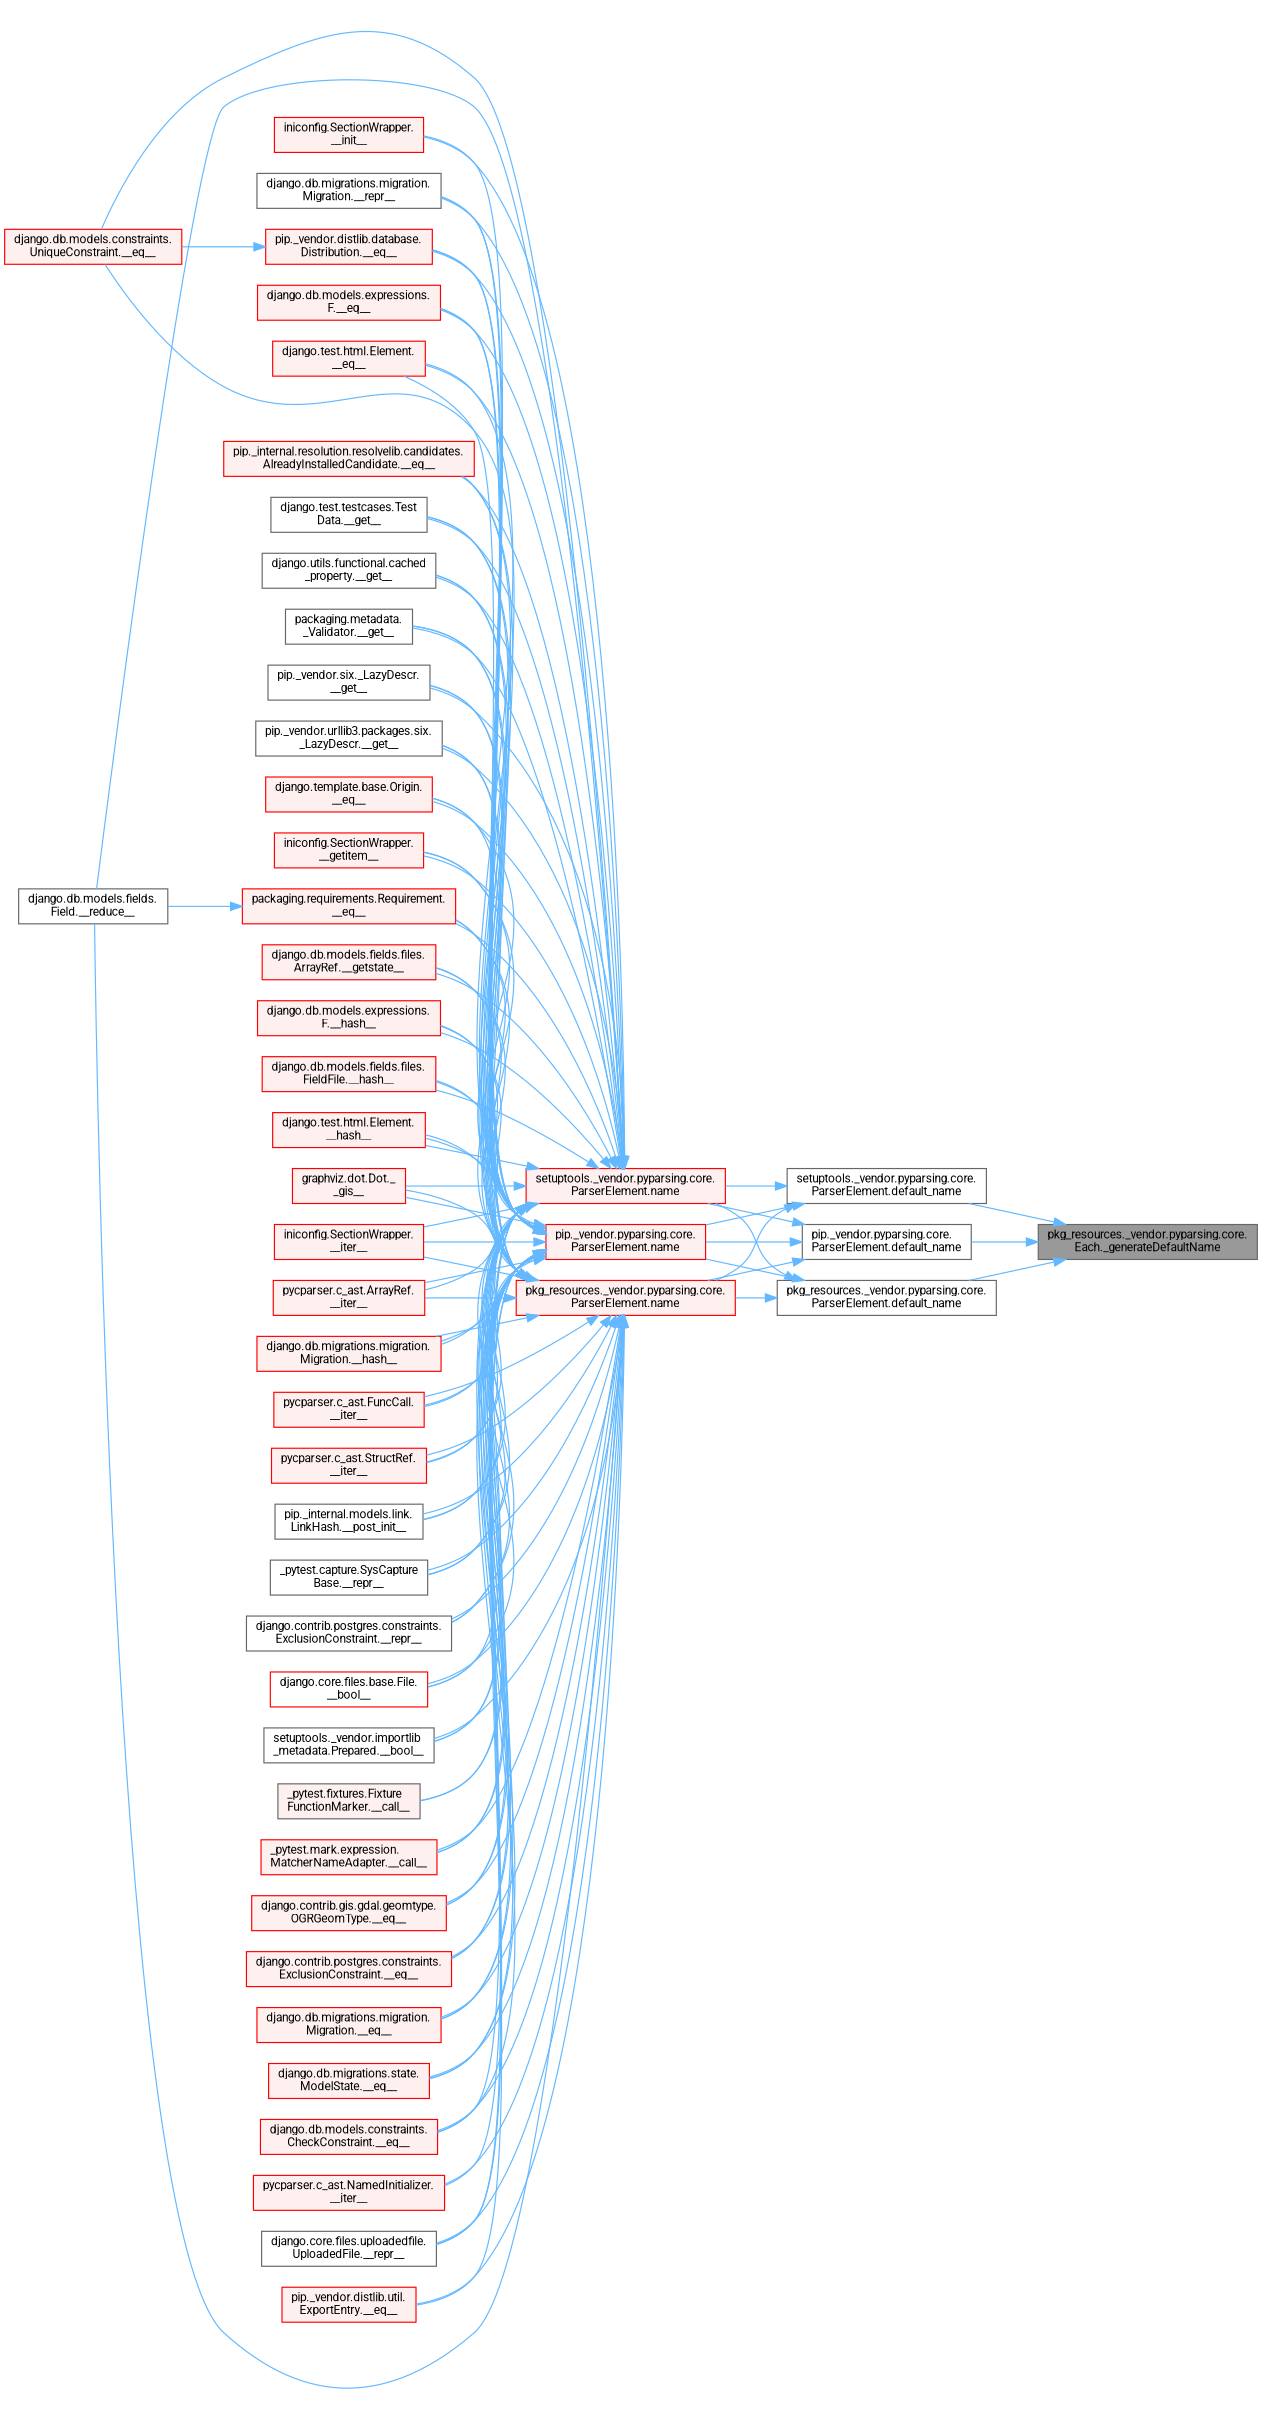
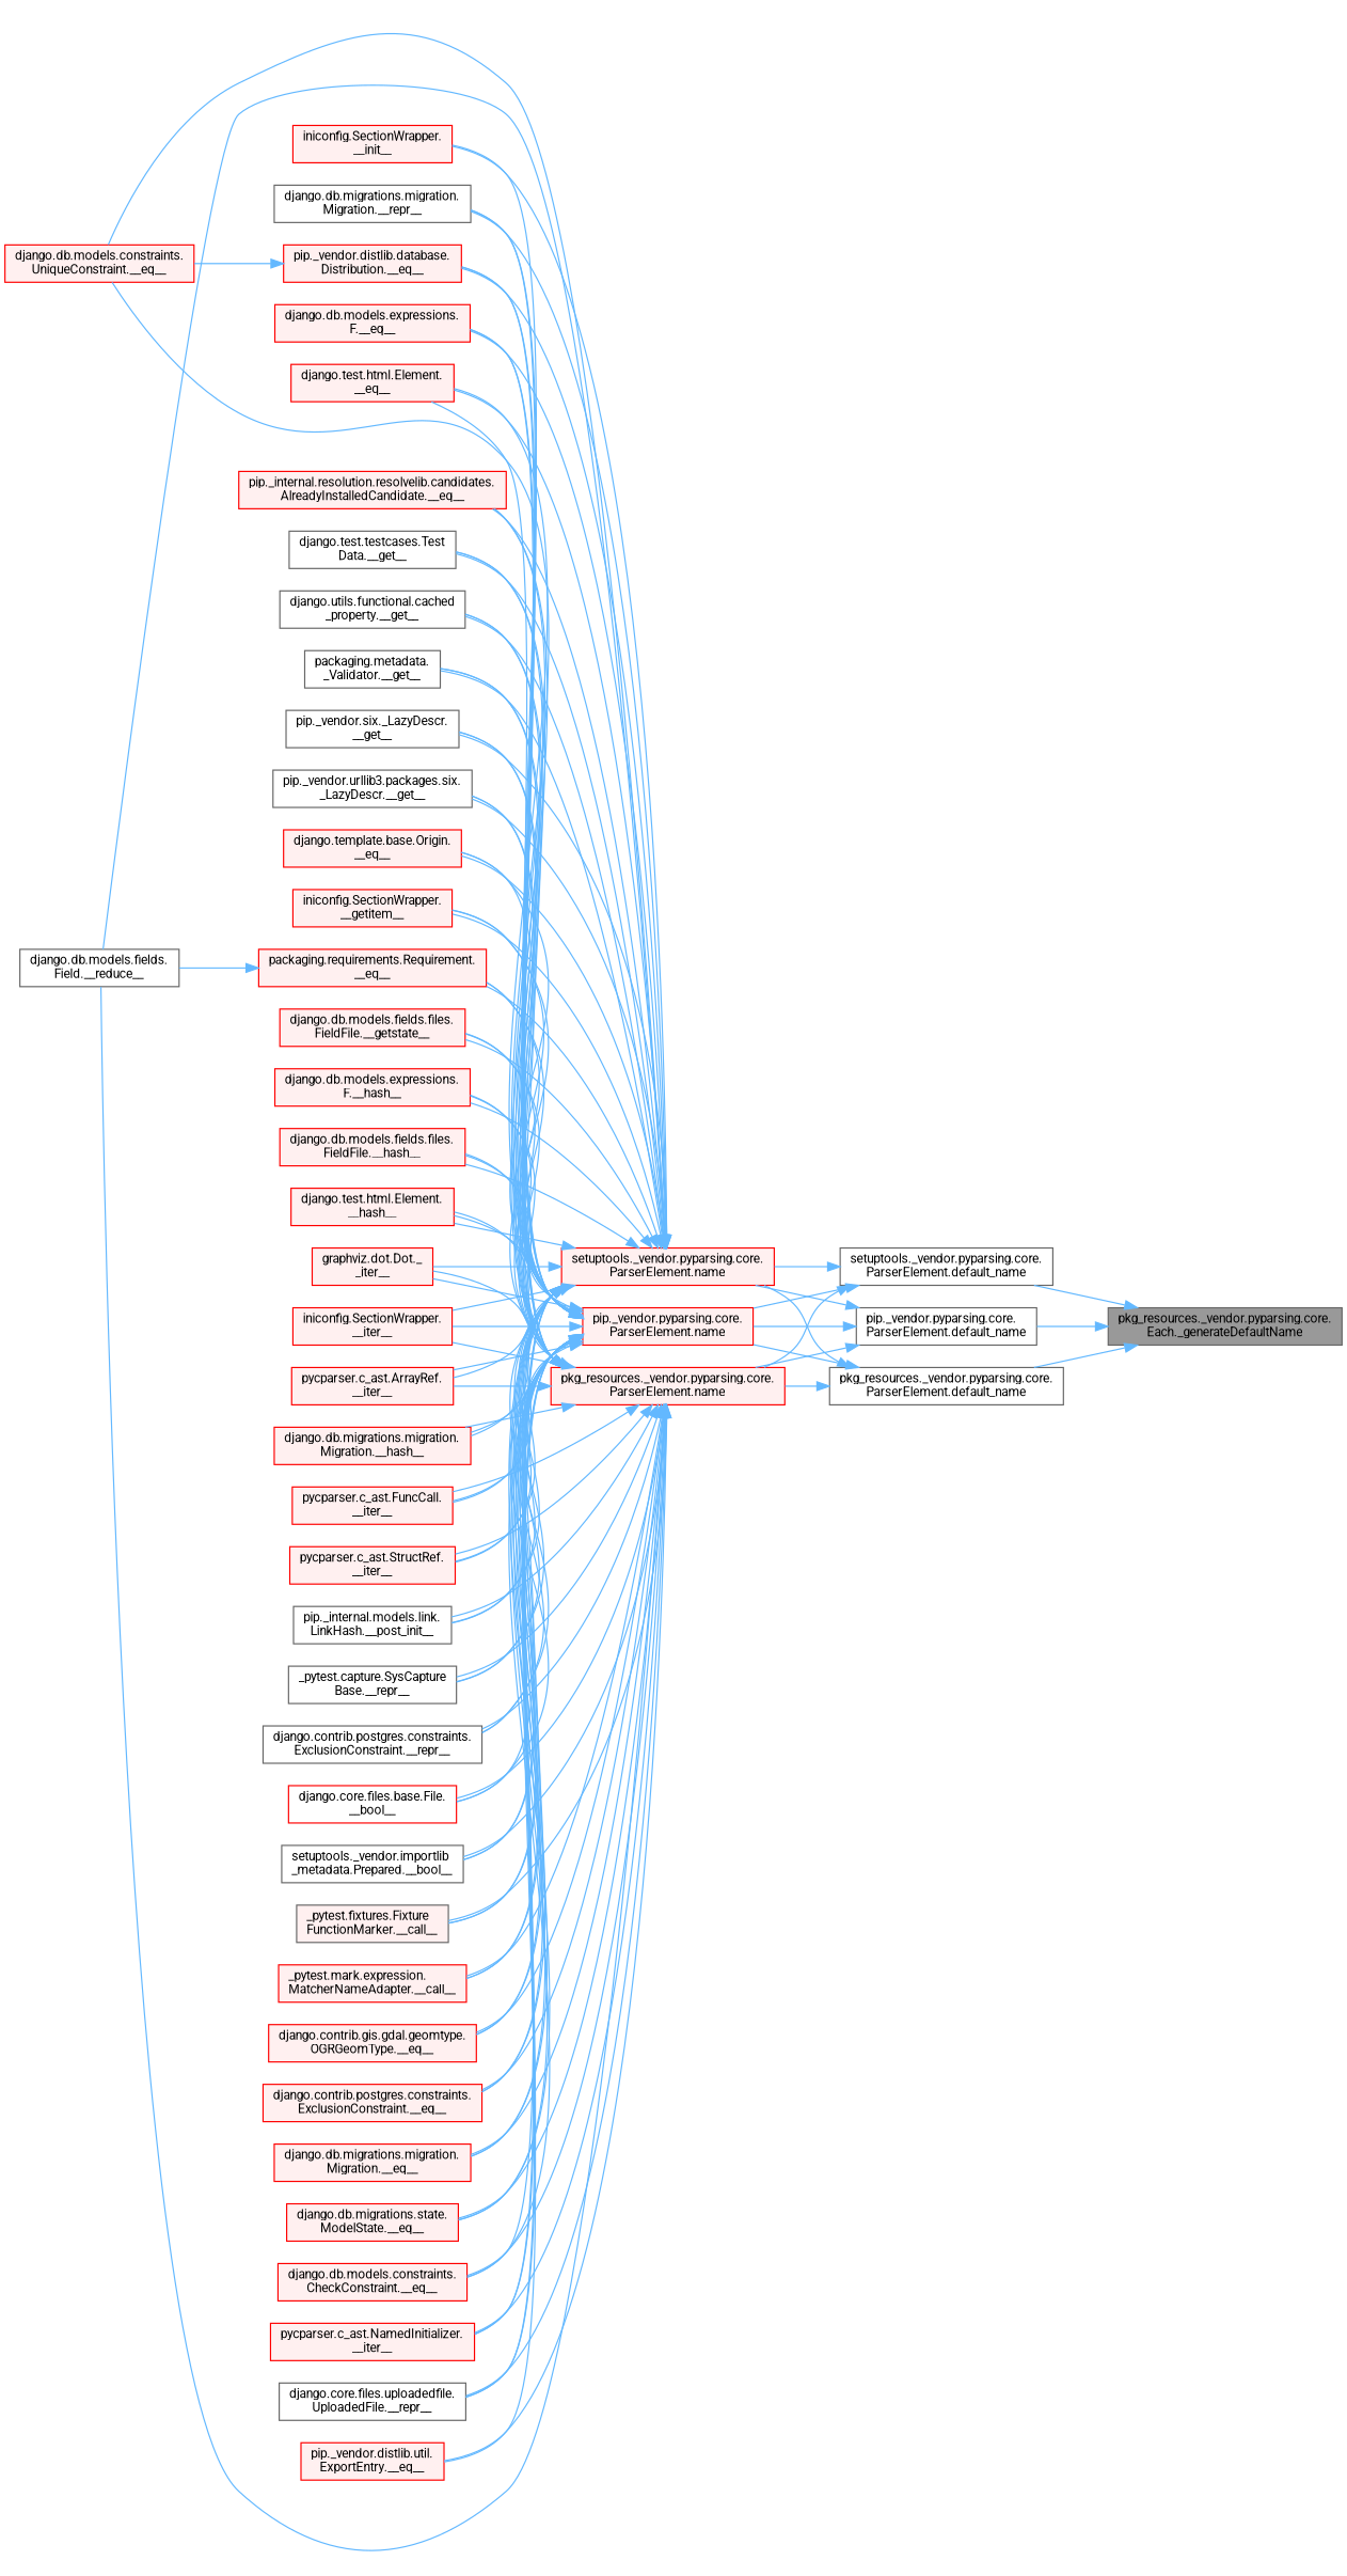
  digraph {
    fontname=Roboto
    rankdir=RL
    node [color=red fillcolor="#FFF0F0" fontname=Roboto fontsize=10 shape=box style=filled]
    edge [color=steelblue1 dir=back fontname=Roboto fontsize=10 labelfontname=Helvetica labelfontsize=10 style=solid]
    n1 [color=gray40 fillcolor=grey60 fontcolor=black height=0.2 label="pkg_resources._vendor.pyparsing.core.\lEach._generateDefaultName" width=0.4]
    n2 [color=grey40 fillcolor=white height=0.2 label="pip._vendor.pyparsing.core.\lParserElement.default_name" width=0.4]
    n3 [color=grey40 fillcolor=white height=0.2 label="pkg_resources._vendor.pyparsing.core.\lParserElement.default_name" width=0.4]
    n4 [color=grey40 fillcolor=white height=0.2 label="setuptools._vendor.pyparsing.core.\lParserElement.default_name" width=0.4]
    n5 [height=0.2 label="pip._vendor.pyparsing.core.\lParserElement.name" width=0.4]
    n6 [height=0.2 label="pkg_resources._vendor.pyparsing.core.\lParserElement.name" width=0.4]
    n7 [height=0.2 label="setuptools._vendor.pyparsing.core.\lParserElement.name" width=0.4]
    n8 [fillcolor=white height=0.2 label="django.core.files.base.File.\l__bool__" width=0.4]
    n9 [color=grey40 fillcolor=white height=0.2 label="setuptools._vendor.importlib\l_metadata.Prepared.__bool__" width=0.4]
    n10 [color=grey40 height=0.2 label="_pytest.fixtures.Fixture\lFunctionMarker.__call__" width=0.4]
    n11 [height=0.2 label="_pytest.mark.expression.\lMatcherNameAdapter.__call__" width=0.4]
    n12 [height=0.2 label="django.contrib.gis.gdal.geomtype.\lOGRGeomType.__eq__" width=0.4]
    n13 [height=0.2 label="django.contrib.postgres.constraints.\lExclusionConstraint.__eq__" width=0.4]
    n14 [height=0.2 label="django.db.migrations.migration.\lMigration.__eq__" width=0.4]
    n15 [height=0.2 label="django.db.migrations.state.\lModelState.__eq__" width=0.4]
    n16 [height=0.2 label="django.db.models.constraints.\lCheckConstraint.__eq__" width=0.4]
    n17 [height=0.2 label="django.db.models.constraints.\lUniqueConstraint.__eq__" width=0.4]
    n18 [height=0.2 label="django.db.models.expressions.\lF.__eq__" width=0.4]
    n19 [height=0.2 label="django.template.base.Origin.\l__eq__" width=0.4]
    n20 [height=0.2 label="django.test.html.Element.\l__eq__" width=0.4]
    n21 [height=0.2 label="packaging.requirements.Requirement.\l__eq__" width=0.4]
    n22 [height=0.2 label="pip._internal.resolution.resolvelib.candidates.\lAlreadyInstalledCandidate.__eq__" width=0.4]
    n23 [height=0.2 label="pip._vendor.distlib.database.\lDistribution.__eq__" width=0.4]
    n24 [height=0.2 label="pip._vendor.distlib.util.\lExportEntry.__eq__" width=0.4]
    n25 [color=grey40 fillcolor=white height=0.2 label="django.test.testcases.Test\lData.__get__" width=0.4]
    n26 [color=grey40 fillcolor=white height=0.2 label="django.utils.functional.cached\l_property.__get__" width=0.4]
    n27 [color=grey40 fillcolor=white height=0.2 label="packaging.metadata.\l_Validator.__get__" width=0.4]
    n28 [color=grey40 fillcolor=white height=0.2 label="pip._vendor.six._LazyDescr.\l__get__" width=0.4]
    n29 [color=grey40 fillcolor=white height=0.2 label="pip._vendor.urllib3.packages.six.\l_LazyDescr.__get__" width=0.4]
    n30 [height=0.2 label="iniconfig.SectionWrapper.\l__getitem__" width=0.4]
-   n31 [height=0.2 label="django.db.models.fields.files.\lArrayRef.__getstate__" width=0.4]
+   n31 [height=0.2 label="django.db.models.fields.files.\lFieldFile.__getstate__" width=0.4]
    n32 [height=0.2 label="django.db.migrations.migration.\lMigration.__hash__" width=0.4]
    n33 [height=0.2 label="django.db.models.expressions.\lF.__hash__" width=0.4]
    n34 [height=0.2 label="django.db.models.fields.files.\lFieldFile.__hash__" width=0.4]
    n35 [height=0.2 label="django.test.html.Element.\l__hash__" width=0.4]
    n36 [height=0.2 label="iniconfig.SectionWrapper.\l__init__" width=0.4]
-   n37 [height=0.2 label="graphviz.dot.Dot._\l_gis__" width=0.4]
+   n37 [height=0.2 label="graphviz.dot.Dot._\l_iter__" width=0.4]
    n38 [height=0.2 label="iniconfig.SectionWrapper.\l__iter__" width=0.4]
    n39 [height=0.2 label="pycparser.c_ast.ArrayRef.\l__iter__" width=0.4]
    n40 [height=0.2 label="pycparser.c_ast.FuncCall.\l__iter__" width=0.4]
    n41 [height=0.2 label="pycparser.c_ast.NamedInitializer.\l__iter__" width=0.4]
    n42 [height=0.2 label="pycparser.c_ast.StructRef.\l__iter__" width=0.4]
    n43 [color=grey40 fillcolor=white height=0.2 label="pip._internal.models.link.\lLinkHash.__post_init__" width=0.4]
    n44 [color=grey40 fillcolor=white height=0.2 label="_pytest.capture.SysCapture\lBase.__repr__" width=0.4]
    n45 [color=grey40 fillcolor=white height=0.2 label="django.contrib.postgres.constraints.\lExclusionConstraint.__repr__" width=0.4]
    n46 [color=grey40 fillcolor=white height=0.2 label="django.core.files.uploadedfile.\lUploadedFile.__repr__" width=0.4]
    n47 [color=grey40 fillcolor=white height=0.2 label="django.db.migrations.migration.\lMigration.__repr__" width=0.4]
    n48 [color=grey40 fillcolor=white height=0.2 label="django.db.models.fields.\lField.__reduce__" width=0.4]
    n1 -> n2
    n1 -> n3
    n1 -> n4
    n2 -> n5
    n2 -> n6
    n2 -> n7
    n3 -> n5
    n3 -> n6
    n3 -> n7
    n4 -> n5
    n4 -> n6
    n4 -> n7
    n5 -> n8
    n5 -> n9
    n5 -> n10
    n5 -> n11
    n5 -> n12
    n5 -> n13
    n5 -> n14
    n5 -> n15
    n5 -> n16
    n5 -> n17
    n5 -> n18
    n5 -> n19
    n5 -> n20
    n5 -> n21
    n5 -> n22
    n5 -> n23
    n5 -> n24
    n5 -> n25
    n5 -> n26
    n5 -> n27
    n5 -> n28
    n5 -> n29
    n5 -> n30
    n5 -> n31
    n5 -> n32
    n5 -> n33
    n5 -> n34
    n5 -> n35
    n5 -> n36
    n5 -> n37
    n5 -> n38
    n5 -> n39
    n5 -> n40
+   n5 -> n41
    n5 -> n42
    n5 -> n43
    n5 -> n44
    n5 -> n45
    n5 -> n46
    n5 -> n47
    n6 -> n8
    n6 -> n9
+   n6 -> n10
    n6 -> n11
    n6 -> n12
    n6 -> n13
    n6 -> n14
    n6 -> n15
    n6 -> n16
    n6 -> n18
    n6 -> n19
    n6 -> n20
    n6 -> n21
    n6 -> n22
    n6 -> n23
    n6 -> n24
    n6 -> n25
    n6 -> n26
    n6 -> n27
    n6 -> n28
    n6 -> n29
    n6 -> n30
    n6 -> n31
    n6 -> n32
    n6 -> n33
    n6 -> n34
    n6 -> n35
    n6 -> n37
    n6 -> n38
    n6 -> n39
    n6 -> n40
    n6 -> n41
    n6 -> n42
    n6 -> n43
    n6 -> n44
    n6 -> n45
    n6 -> n46
    n6 -> n47
    n6 -> n48
    n7 -> n8
    n7 -> n9
    n7 -> n10
    n7 -> n11
    n7 -> n12
    n7 -> n13
    n7 -> n14
    n7 -> n15
    n7 -> n16
    n7 -> n17
    n7 -> n18
    n7 -> n19
    n7 -> n20
    n7 -> n21
    n7 -> n22
    n7 -> n23
    n7 -> n25
    n7 -> n26
    n7 -> n27
    n7 -> n28
    n7 -> n29
    n7 -> n30
    n7 -> n31
    n7 -> n32
    n7 -> n33
    n7 -> n34
    n7 -> n35
    n7 -> n36
    n7 -> n37
    n7 -> n38
    n7 -> n39
    n7 -> n40
    n7 -> n41
    n7 -> n42
    n7 -> n43
    n7 -> n44
    n7 -> n45
    n7 -> n46
    n7 -> n47
    n7 -> n48
    n21 -> n48
    n23 -> n17
  }
